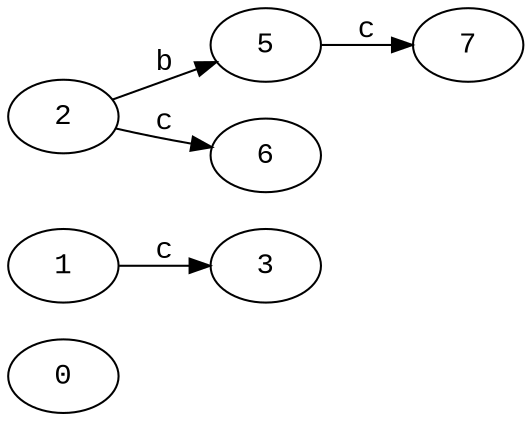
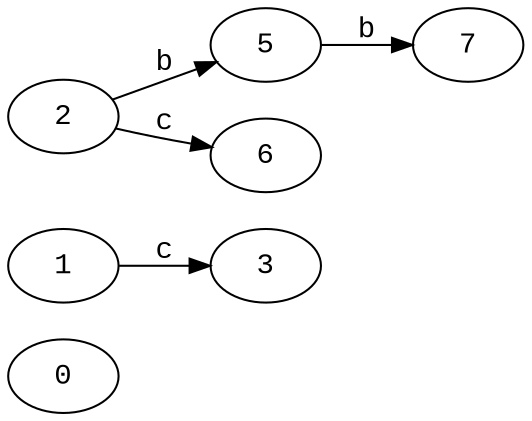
  strict digraph {
    fontname="Liberation Mono"
    rankdir=LR
    node [fontname="Liberation Mono"]
    edge [fontname="Liberation Mono"]
    0
    1
    3
    2
    5
    6
    7
    1 -> 3 [label=c]
    2 -> 5 [label=b]
    2 -> 6 [label=c]
-   5 -> 7 [label=c]
+   5 -> 7 [label=b]
  }
